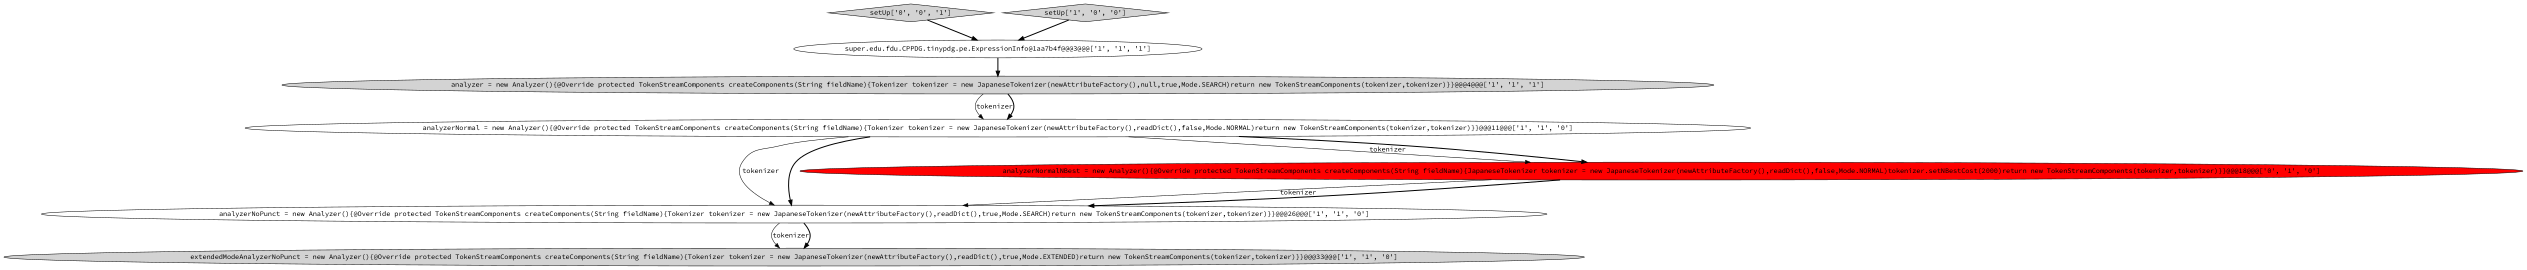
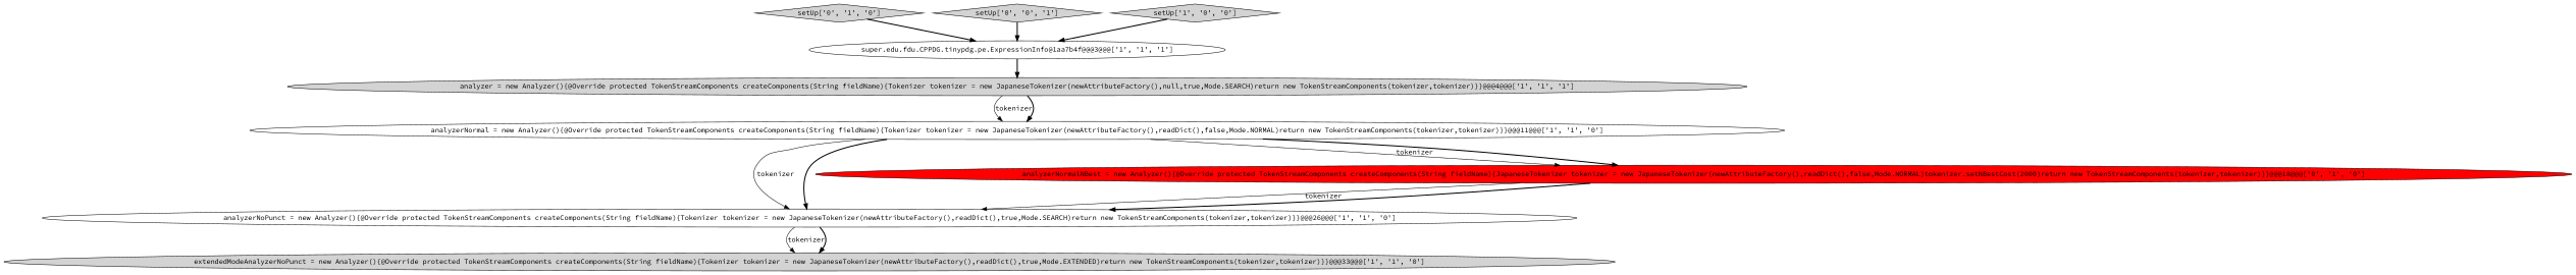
  digraph {
    fontname="Source Code Pro"
    node [fillcolor=lightgray shape=ellipse style=filled fontname="Source Code Pro"]
    edge [style=bold fontname="Source Code Pro"]
    n1 [label="extendedModeAnalyzerNoPunct = new Analyzer(){@Override protected TokenStreamComponents createComponents(String fieldName){Tokenizer tokenizer = new JapaneseTokenizer(newAttributeFactory(),readDict(),true,Mode.EXTENDED)return new TokenStreamComponents(tokenizer,tokenizer)}}@@@33@@@['1', '1', '0']"]
    n2 [fillcolor=white label="analyzerNoPunct = new Analyzer(){@Override protected TokenStreamComponents createComponents(String fieldName){Tokenizer tokenizer = new JapaneseTokenizer(newAttributeFactory(),readDict(),true,Mode.SEARCH)return new TokenStreamComponents(tokenizer,tokenizer)}}@@@26@@@['1', '1', '0']"]
    n3 [fillcolor=white label="analyzerNormal = new Analyzer(){@Override protected TokenStreamComponents createComponents(String fieldName){Tokenizer tokenizer = new JapaneseTokenizer(newAttributeFactory(),readDict(),false,Mode.NORMAL)return new TokenStreamComponents(tokenizer,tokenizer)}}@@@11@@@['1', '1', '0']"]
    n4 [fillcolor=red label="analyzerNormalNBest = new Analyzer(){@Override protected TokenStreamComponents createComponents(String fieldName){JapaneseTokenizer tokenizer = new JapaneseTokenizer(newAttributeFactory(),readDict(),false,Mode.NORMAL)tokenizer.setNBestCost(2000)return new TokenStreamComponents(tokenizer,tokenizer)}}@@@18@@@['0', '1', '0']"]
    n5 [label="analyzer = new Analyzer(){@Override protected TokenStreamComponents createComponents(String fieldName){Tokenizer tokenizer = new JapaneseTokenizer(newAttributeFactory(),null,true,Mode.SEARCH)return new TokenStreamComponents(tokenizer,tokenizer)}}@@@4@@@['1', '1', '1']"]
+   n6 [label="setUp['0', '1', '0']" shape=diamond]
    n7 [fillcolor=white label="super.edu.fdu.CPPDG.tinypdg.pe.ExpressionInfo@1aa7b4f@@@3@@@['1', '1', '1']"]
    n8 [label="setUp['0', '0', '1']" shape=diamond]
    n9 [label="setUp['1', '0', '0']" shape=diamond]
    n2 -> n1 [label=tokenizer style=solid]
    n2 -> n1
    n3 -> n2 [label=tokenizer style=solid]
    n3 -> n2
    n3 -> n4 [label=tokenizer style=solid]
    n3 -> n4
    n4 -> n2 [label=tokenizer style=solid]
    n4 -> n2
    n5 -> n3 [label=tokenizer style=solid]
    n5 -> n3
+   n6 -> n7
    n7 -> n5
    n8 -> n7
    n9 -> n7
  }
